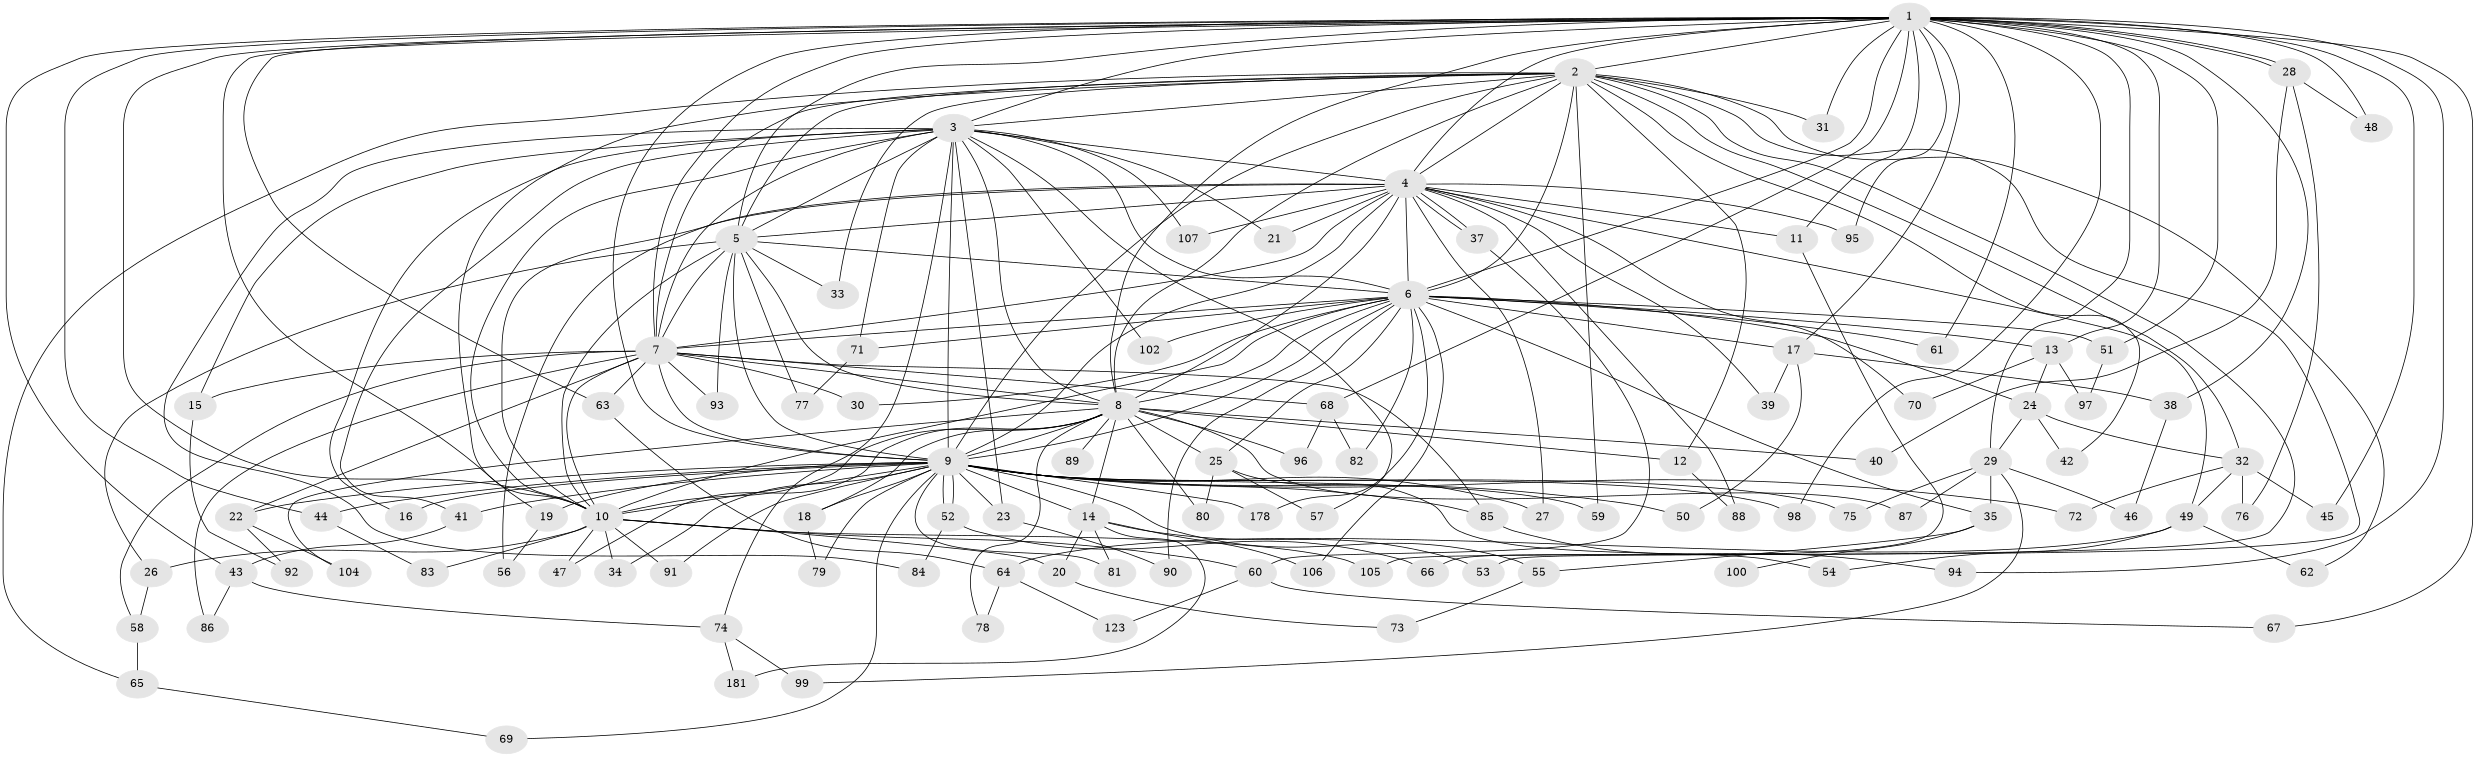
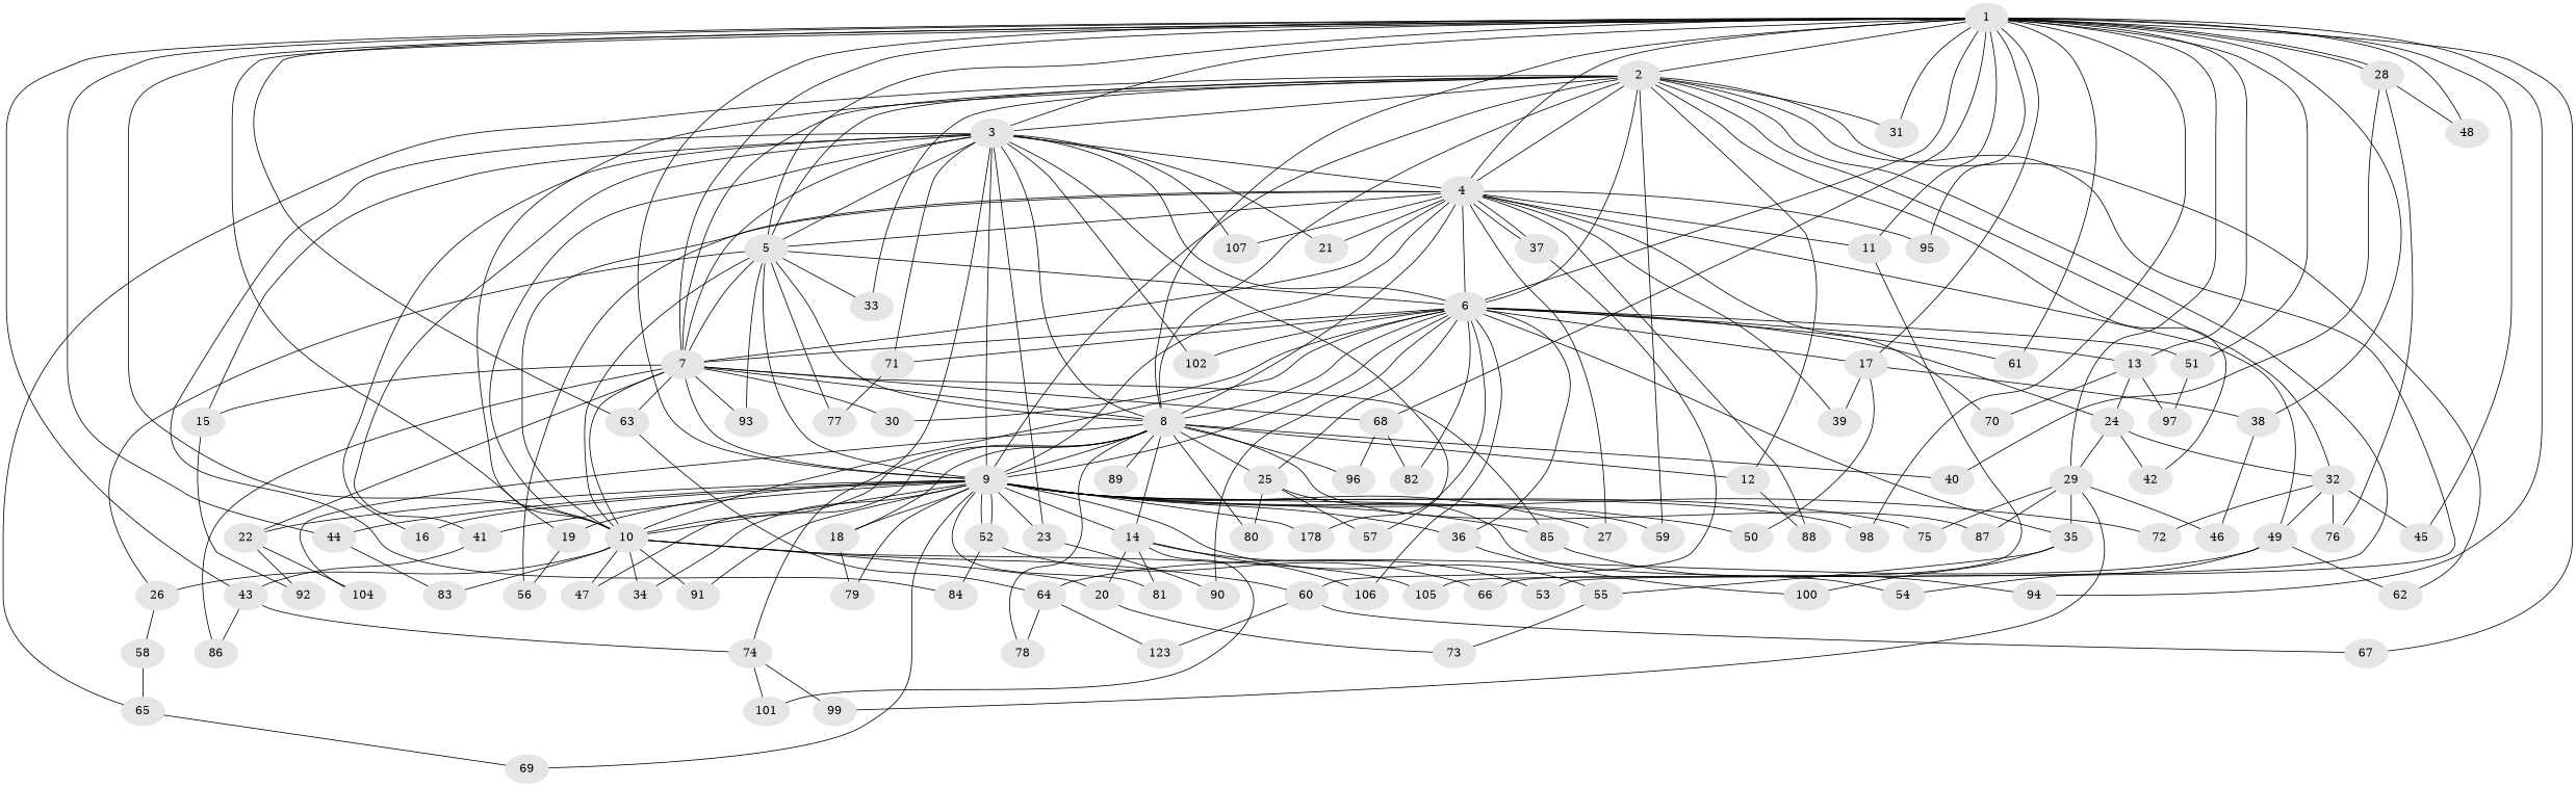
  graph {
    node [color=gray90 style=filled]
    1
    2
    3
    4
    5
    6
    7
    8
    9
    10
    11
    13
    17
    19
    28
    29
    31
    38
    43
    44
    45
    48
    51
    61
    63
    67
    68
    94
    95
    98
    12
    32
    33
    42
    53
    59
    62
    65
    105
    15
    16
    21
    23
    41
    57
    71
    74
    84
    102
    107
    27
    37
    39
    49
    56
    70
    88
    26
    77
    93
    24
    25
    30
    35
+   36
    82
    90
    106
    n69 [label=178]
    22
    58
    85
    86
    14
    18
    40
    47
    78
    80
    87
    89
    96
    104
    34
    52
    55
    69
    72
    75
    79
    81
    91
    50
    20
    60
    83
    66
    97
    76
    46
    99
    64
    92
-   101 [label=181]
+   101
    54
    100
    73
    n108 [label=123]
    1 -- 2
    1 -- 3
    1 -- 4
    1 -- 5
    1 -- 6
    1 -- 7
    1 -- 8
    1 -- 9
    1 -- 10
    1 -- 11
    1 -- 13
    1 -- 17
    1 -- 19
    1 -- 28
    1 -- 28
    1 -- 29
    1 -- 31
    1 -- 38
    1 -- 43
    1 -- 44
    1 -- 45
    1 -- 48
    1 -- 51
    1 -- 61
    1 -- 63
    1 -- 67
    1 -- 68
    1 -- 94
    1 -- 95
    1 -- 98
    2 -- 3
    2 -- 4
    2 -- 5
    2 -- 6
    2 -- 7
    2 -- 8
    2 -- 9
    2 -- 10
    2 -- 31
    2 -- 12
    2 -- 32
    2 -- 33
    2 -- 42
    2 -- 53
    2 -- 59
    2 -- 62
    2 -- 65
    2 -- 105
    3 -- 4
    3 -- 5
    3 -- 6
    3 -- 7
    3 -- 8
    3 -- 9
    3 -- 10
    3 -- 15
    3 -- 16
    3 -- 21
    3 -- 23
    3 -- 41
    3 -- 57
    3 -- 71
    3 -- 74
    3 -- 84
    3 -- 102
    3 -- 107
    4 -- 5
    4 -- 6
    4 -- 7
    4 -- 8
    4 -- 9
    4 -- 10
    4 -- 11
    4 -- 95
    4 -- 21
    4 -- 107
    4 -- 27
    4 -- 37
    4 -- 37
    4 -- 39
    4 -- 49
    4 -- 56
    4 -- 70
    4 -- 88
    5 -- 6
    5 -- 7
    5 -- 8
    5 -- 9
    5 -- 10
    5 -- 33
    5 -- 26
    5 -- 77
    5 -- 93
    6 -- 7
    6 -- 8
    6 -- 9
    6 -- 10
    6 -- 13
    6 -- 17
    6 -- 51
    6 -- 61
    6 -- 71
    6 -- 102
    6 -- 24
    6 -- 25
    6 -- 30
    6 -- 35
+   6 -- 36
    6 -- 82
    6 -- 90
    6 -- 106
    6 -- n69
    7 -- 8
    7 -- 9
    7 -- 10
    7 -- 63
    7 -- 68
    7 -- 15
    7 -- 93
    7 -- 30
    7 -- 22
-   7 -- 58
    7 -- 85
    7 -- 86
    8 -- 9
    8 -- 10
    8 -- 12
    8 -- 25
    8 -- 14
    8 -- 18
    8 -- 40
    8 -- 47
    8 -- 78
    8 -- 80
    8 -- 87
    8 -- 89
    8 -- 96
    8 -- 104
    9 -- 10
    9 -- 19
    9 -- 44
    9 -- 98
    9 -- 59
    9 -- 16
    9 -- 23
    9 -- 41
    9 -- 27
+   9 -- 36
    9 -- n69
    9 -- 22
    9 -- 85
    9 -- 14
    9 -- 18
    9 -- 34
    9 -- 52
    9 -- 52
    9 -- 55
    9 -- 69
    9 -- 72
    9 -- 75
    9 -- 79
    9 -- 81
    9 -- 91
    9 -- 50
    10 -- 105
    10 -- 26
    10 -- 47
    10 -- 34
    10 -- 91
    10 -- 20
    10 -- 60
    10 -- 83
    11 -- 66
    13 -- 70
    13 -- 24
    13 -- 97
    17 -- 38
    17 -- 39
    17 -- 50
    19 -- 56
    28 -- 48
    28 -- 40
    28 -- 76
    29 -- 35
    29 -- 87
    29 -- 75
    29 -- 46
    29 -- 99
    38 -- 46
    43 -- 74
    43 -- 86
    44 -- 83
    51 -- 97
    63 -- 64
    68 -- 82
    68 -- 96
    12 -- 88
    32 -- 45
    32 -- 49
    32 -- 72
    32 -- 76
    65 -- 69
    15 -- 92
    23 -- 90
    41 -- 43
    71 -- 77
    74 -- 99
    74 -- 101
    37 -- 60
    49 -- 62
    49 -- 64
    49 -- 54
    26 -- 58
    24 -- 29
    24 -- 32
    24 -- 42
    25 -- 57
    25 -- 80
    25 -- 54
    35 -- 55
    35 -- 100
+   36 -- 100
    22 -- 104
    22 -- 92
    58 -- 65
    85 -- 94
    14 -- 53
    14 -- 106
    14 -- 81
    14 -- 20
    14 -- 101
    18 -- 79
    52 -- 84
    52 -- 66
    55 -- 73
    20 -- 73
    60 -- 67
    60 -- n108
    64 -- 78
    64 -- n108
  }
